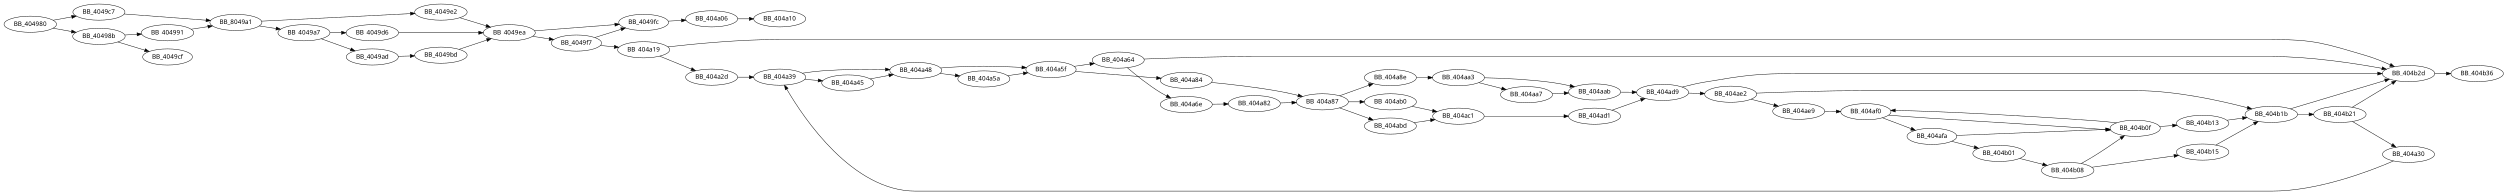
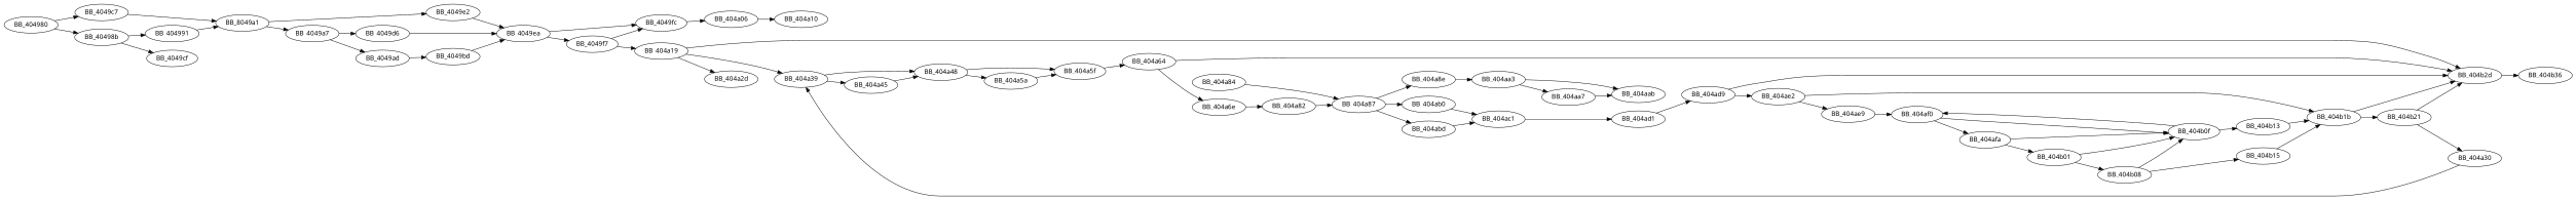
  digraph {
    fontname="Noto Sans"
    rankdir=LR
    node [fontname="Noto Sans"]
    edge [fontname="Noto Sans"]
    BB_404980
    BB_40498b
    BB_4049c7
    BB_404991
    BB_4049cf
    n6 [label=BB_8049a1]
    BB_4049a7
    BB_4049e2
    BB_4049ad
    BB_4049d6
    BB_4049ea
    BB_4049bd
    BB_4049f7
    BB_4049fc
    BB_404a19
    BB_404a06
    BB_404a10
    BB_404a2d
    BB_404b2d
    BB_404a39
    BB_404b36
    BB_404a45
    BB_404a48
    BB_404a5a
    BB_404a5f
    BB_404a30
    BB_404a64
    BB_404a84
    BB_404a6e
    BB_404a87
    BB_404a82
    BB_404a8e
    BB_404ab0
    BB_404abd
    BB_404aa3
    BB_404ac1
    BB_404aa7
    BB_404aab
    BB_404ad1
    BB_404ad9
    BB_404ae2
    BB_404ae9
    BB_404b1b
    BB_404af0
    BB_404b21
    BB_404afa
    BB_404b0f
    BB_404b01
    BB_404b13
    BB_404b08
    BB_404b15
    BB_404980 -> BB_40498b
    BB_404980 -> BB_4049c7
    BB_40498b -> BB_404991
    BB_40498b -> BB_4049cf
    BB_4049c7 -> n6
    BB_404991 -> n6
    n6 -> BB_4049a7
    n6 -> BB_4049e2
    BB_4049a7 -> BB_4049ad
    BB_4049a7 -> BB_4049d6
    BB_4049e2 -> BB_4049ea
    BB_4049ad -> BB_4049bd
    BB_4049d6 -> BB_4049ea
    BB_4049ea -> BB_4049f7
    BB_4049ea -> BB_4049fc
    BB_4049bd -> BB_4049ea
    BB_4049f7 -> BB_4049fc
    BB_4049f7 -> BB_404a19
    BB_4049fc -> BB_404a06
    BB_404a19 -> BB_404a2d
    BB_404a19 -> BB_404b2d
    BB_404a06 -> BB_404a10
-   BB_404a2d -> BB_404a39
+   BB_404a19 -> BB_404a39
    BB_404b2d -> BB_404b36
    BB_404a39 -> BB_404a45
    BB_404a39 -> BB_404a48
    BB_404a45 -> BB_404a48
    BB_404a48 -> BB_404a5a
    BB_404a48 -> BB_404a5f
    BB_404a5a -> BB_404a5f
    BB_404a5f -> BB_404a64
-   BB_404a5f -> BB_404a84
    BB_404a30 -> BB_404a39
    BB_404a64 -> BB_404b2d
    BB_404a64 -> BB_404a6e
    BB_404a84 -> BB_404a87
    BB_404a6e -> BB_404a82
    BB_404a87 -> BB_404a8e
    BB_404a87 -> BB_404ab0
    BB_404a87 -> BB_404abd
    BB_404a82 -> BB_404a87
    BB_404a8e -> BB_404aa3
    BB_404ab0 -> BB_404ac1
    BB_404abd -> BB_404ac1
    BB_404aa3 -> BB_404aa7
    BB_404aa3 -> BB_404aab
    BB_404ac1 -> BB_404ad1
    BB_404aa7 -> BB_404aab
-   BB_404aab -> BB_404ad9
    BB_404ad1 -> BB_404ad9
    BB_404ad9 -> BB_404b2d
    BB_404ad9 -> BB_404ae2
    BB_404ae2 -> BB_404ae9
    BB_404ae2 -> BB_404b1b
    BB_404ae9 -> BB_404af0
    BB_404b1b -> BB_404b2d
    BB_404b1b -> BB_404b21
    BB_404af0 -> BB_404afa
    BB_404af0 -> BB_404b0f
    BB_404b21 -> BB_404b2d
    BB_404b21 -> BB_404a30
    BB_404afa -> BB_404b0f
    BB_404afa -> BB_404b01
    BB_404b0f -> BB_404af0
    BB_404b0f -> BB_404b13
+   BB_404b01 -> BB_404b0f
    BB_404b01 -> BB_404b08
    BB_404b13 -> BB_404b1b
    BB_404b08 -> BB_404b0f
    BB_404b08 -> BB_404b15
    BB_404b15 -> BB_404b1b
  }
